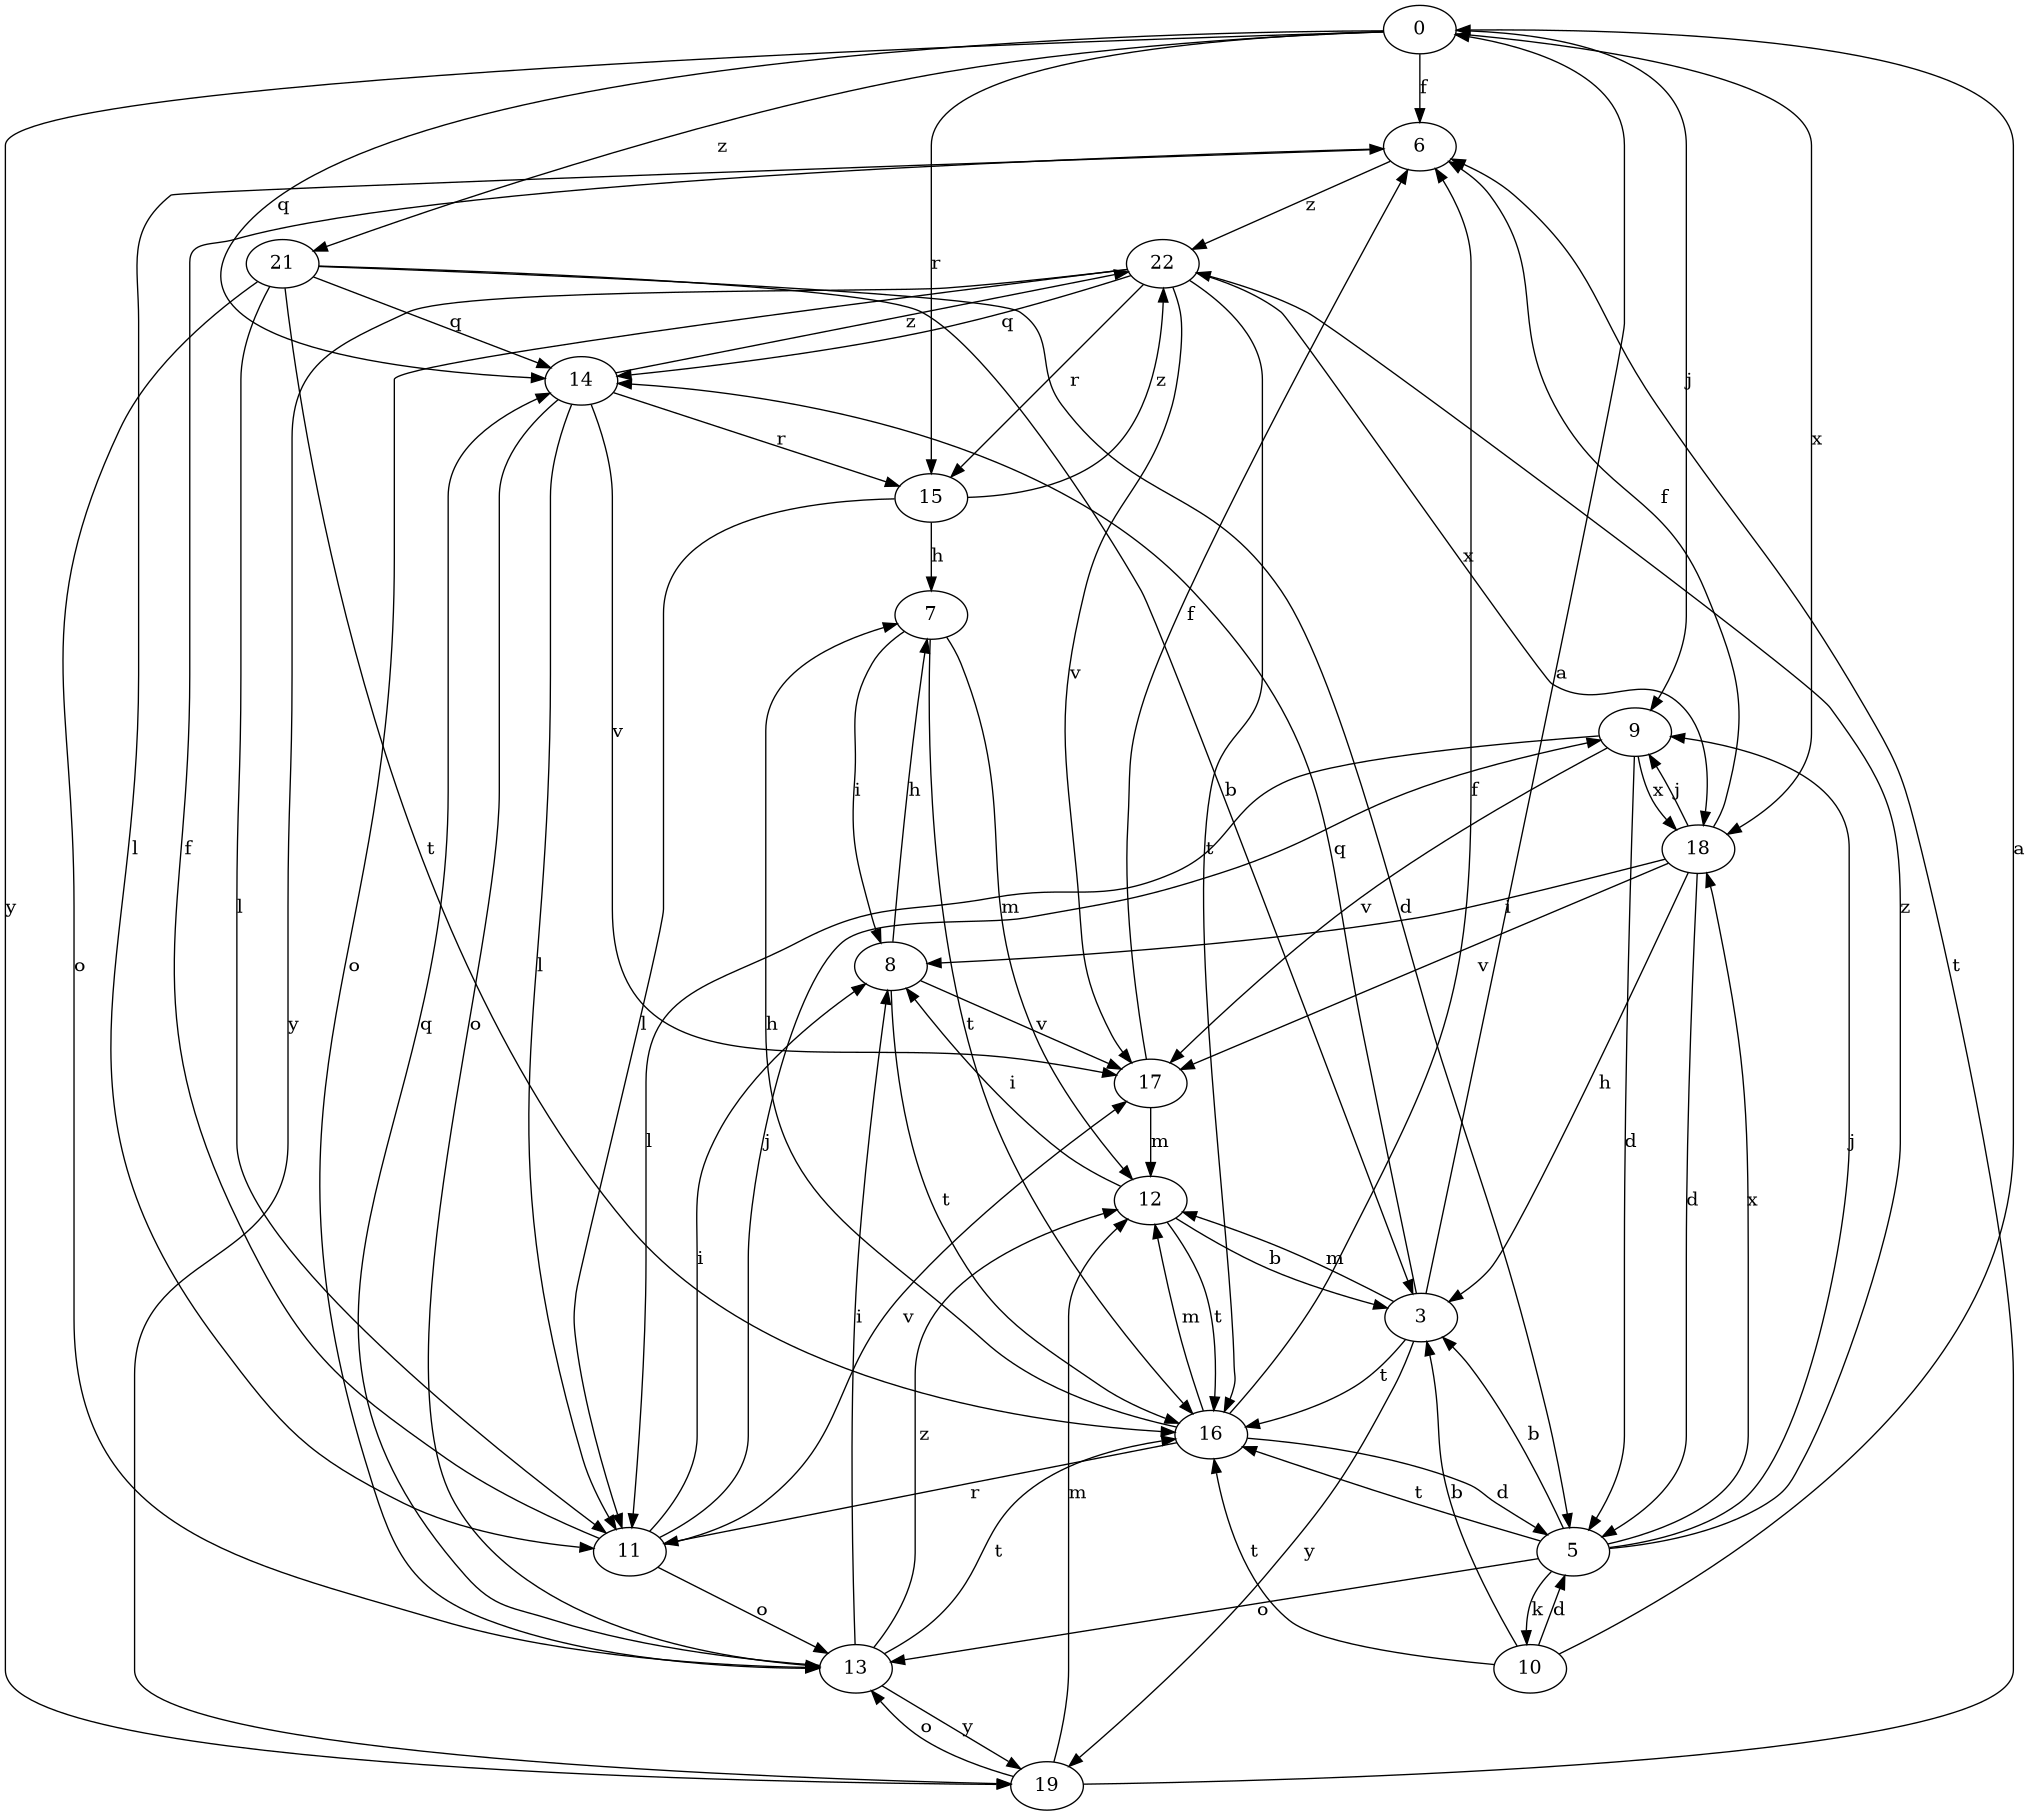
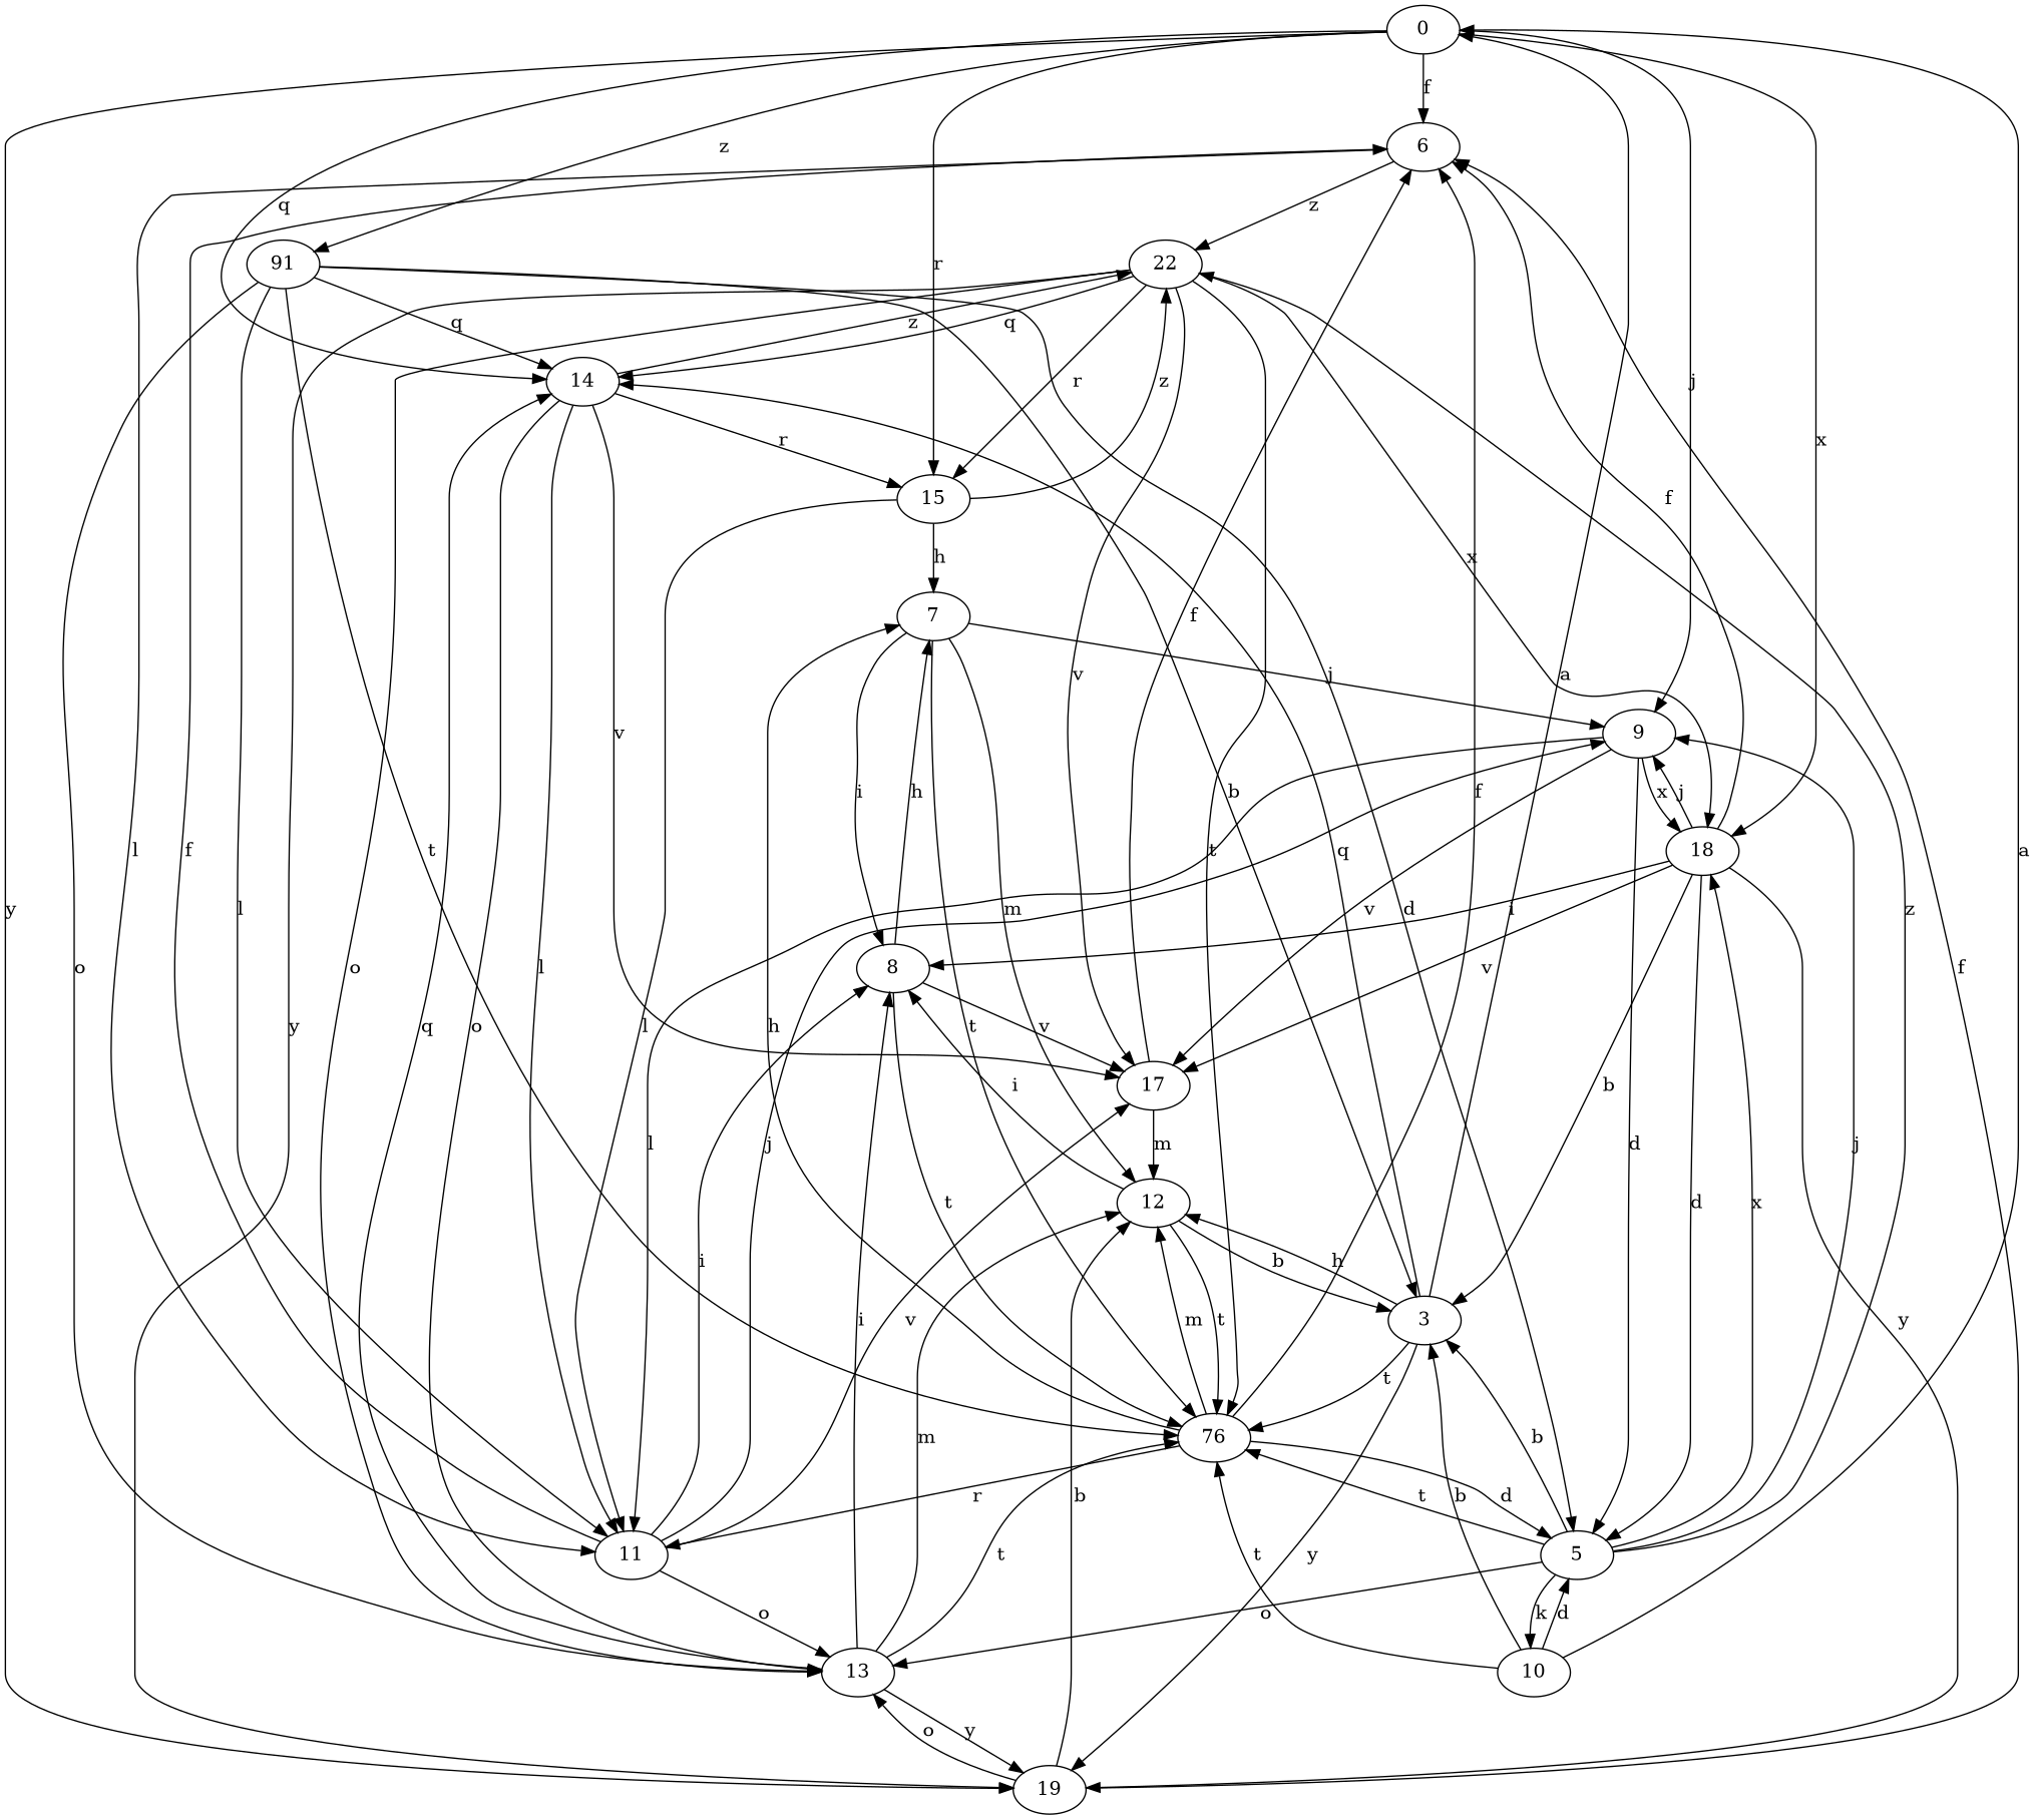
  strict digraph {
    0
    6
    9
    14
    15
    18
    19
-   21
+   21 [label=91]
    22
    11
    5
    17
    13
    7
    3
    8
    12
-   16
+   16 [label=76]
    10
    0 -> 6 [label=f]
    0 -> 9 [label=j]
    0 -> 14 [label=q]
    0 -> 15 [label=r]
    0 -> 18 [label=x]
    0 -> 19 [label=y]
    0 -> 21 [label=z]
    6 -> 22 [label=z]
    6 -> 11 [label=l]
    9 -> 18 [label=x]
    9 -> 11 [label=l]
    9 -> 5 [label=d]
    9 -> 17 [label=v]
    14 -> 15 [label=r]
    14 -> 22 [label=z]
    14 -> 11 [label=l]
    14 -> 17 [label=v]
    14 -> 13 [label=o]
    15 -> 22 [label=z]
    15 -> 11 [label=l]
    15 -> 7 [label=h]
    18 -> 6 [label=f]
    18 -> 9 [label=j]
+   18 -> 19 [label=y]
    18 -> 5 [label=d]
    18 -> 17 [label=v]
-   18 -> 3 [label=h]
+   18 -> 3 [label=b]
    18 -> 8 [label=i]
-   19 -> 6 [label=t]
+   19 -> 6 [label=f]
    19 -> 13 [label=o]
-   19 -> 12 [label=m]
+   19 -> 12 [label=b]
    21 -> 14 [label=q]
    21 -> 11 [label=l]
    21 -> 5 [label=d]
    21 -> 13 [label=o]
    21 -> 3 [label=b]
    21 -> 16 [label=t]
    22 -> 14 [label=q]
    22 -> 15 [label=r]
    22 -> 18 [label=x]
    22 -> 19 [label=y]
    22 -> 17 [label=v]
    22 -> 13 [label=o]
    22 -> 16 [label=t]
    11 -> 6 [label=f]
    11 -> 9 [label=j]
    11 -> 17 [label=v]
    11 -> 13 [label=o]
    11 -> 8 [label=i]
    5 -> 9 [label=j]
    5 -> 18 [label=x]
    5 -> 22 [label=z]
    5 -> 13 [label=o]
    5 -> 3 [label=b]
    5 -> 16 [label=t]
    5 -> 10 [label=k]
    17 -> 6 [label=f]
    17 -> 12 [label=m]
    13 -> 14 [label=q]
    13 -> 19 [label=y]
    13 -> 8 [label=i]
-   13 -> 12 [label=z]
+   13 -> 12 [label=m]
    13 -> 16 [label=t]
+   7 -> 9 [label=j]
    7 -> 8 [label=i]
    7 -> 12 [label=m]
    7 -> 16 [label=t]
    3 -> 0 [label=a]
    3 -> 14 [label=q]
    3 -> 19 [label=y]
-   3 -> 12 [label=m]
+   3 -> 12 [label=h]
    3 -> 16 [label=t]
    8 -> 17 [label=v]
    8 -> 7 [label=h]
    8 -> 16 [label=t]
    12 -> 3 [label=b]
    12 -> 8 [label=i]
    12 -> 16 [label=t]
    16 -> 6 [label=f]
    16 -> 11 [label=r]
    16 -> 5 [label=d]
    16 -> 7 [label=h]
    16 -> 12 [label=m]
    10 -> 0 [label=a]
    10 -> 5 [label=d]
    10 -> 3 [label=b]
    10 -> 16 [label=t]
  }
